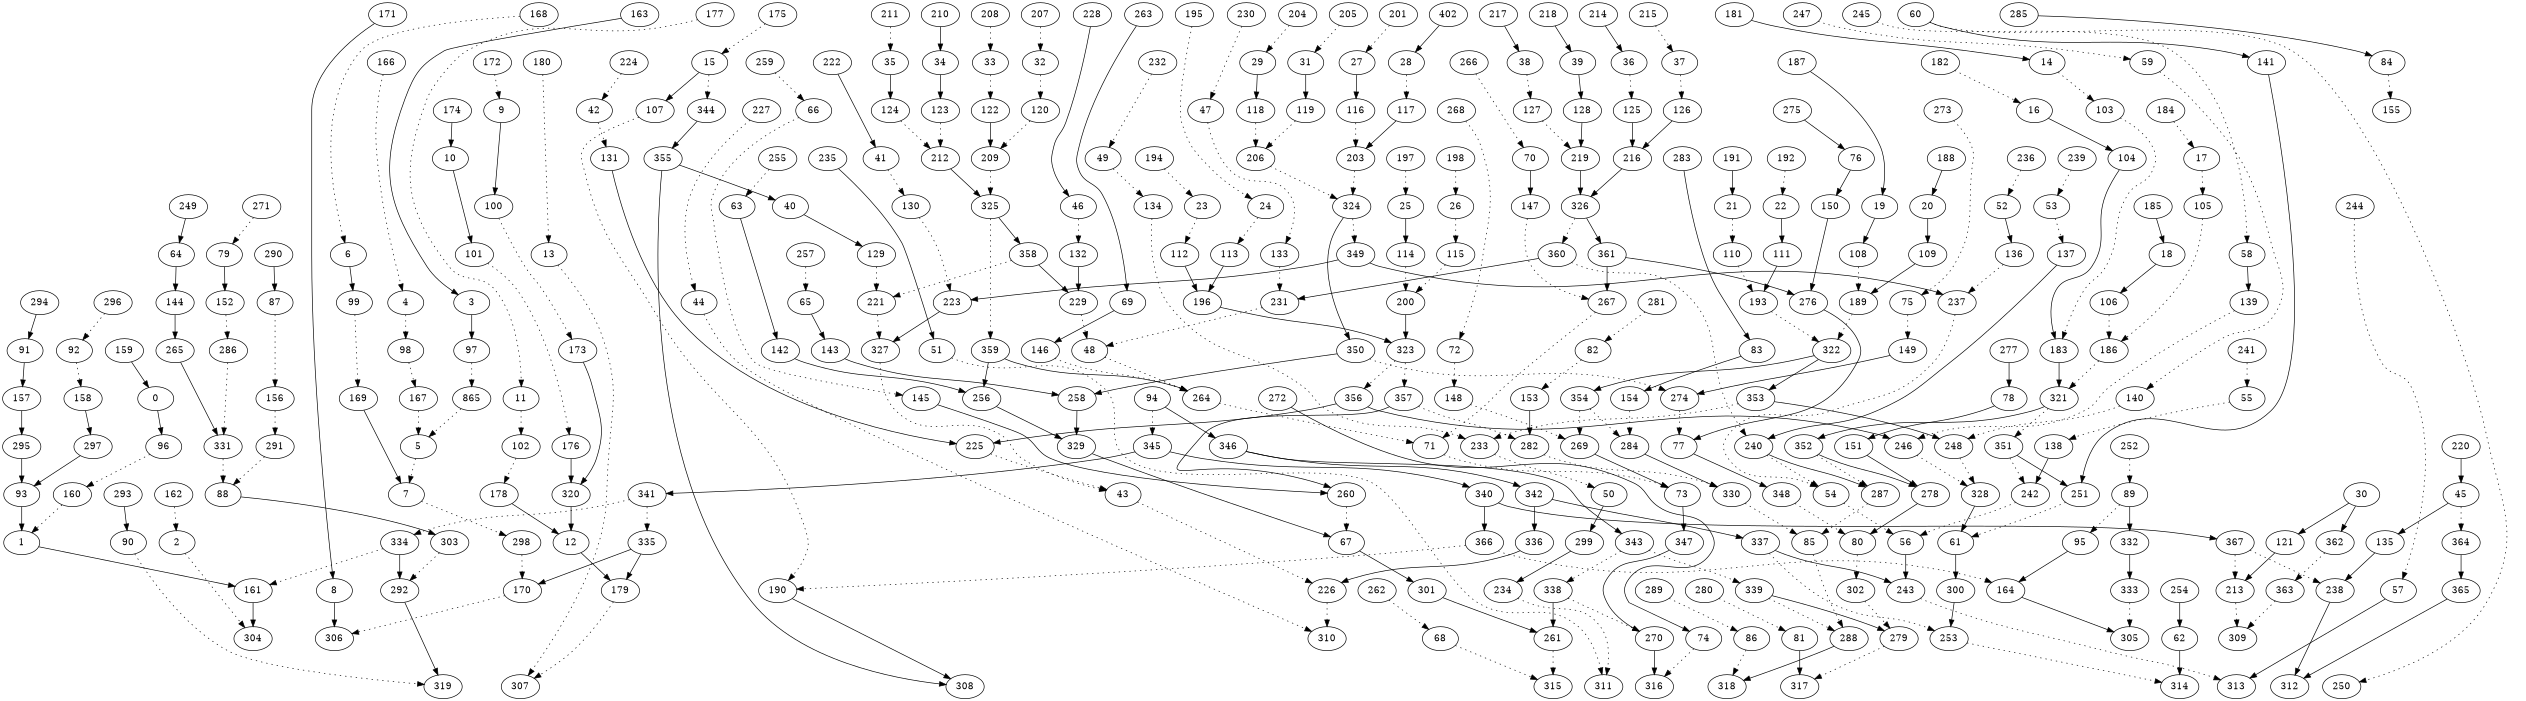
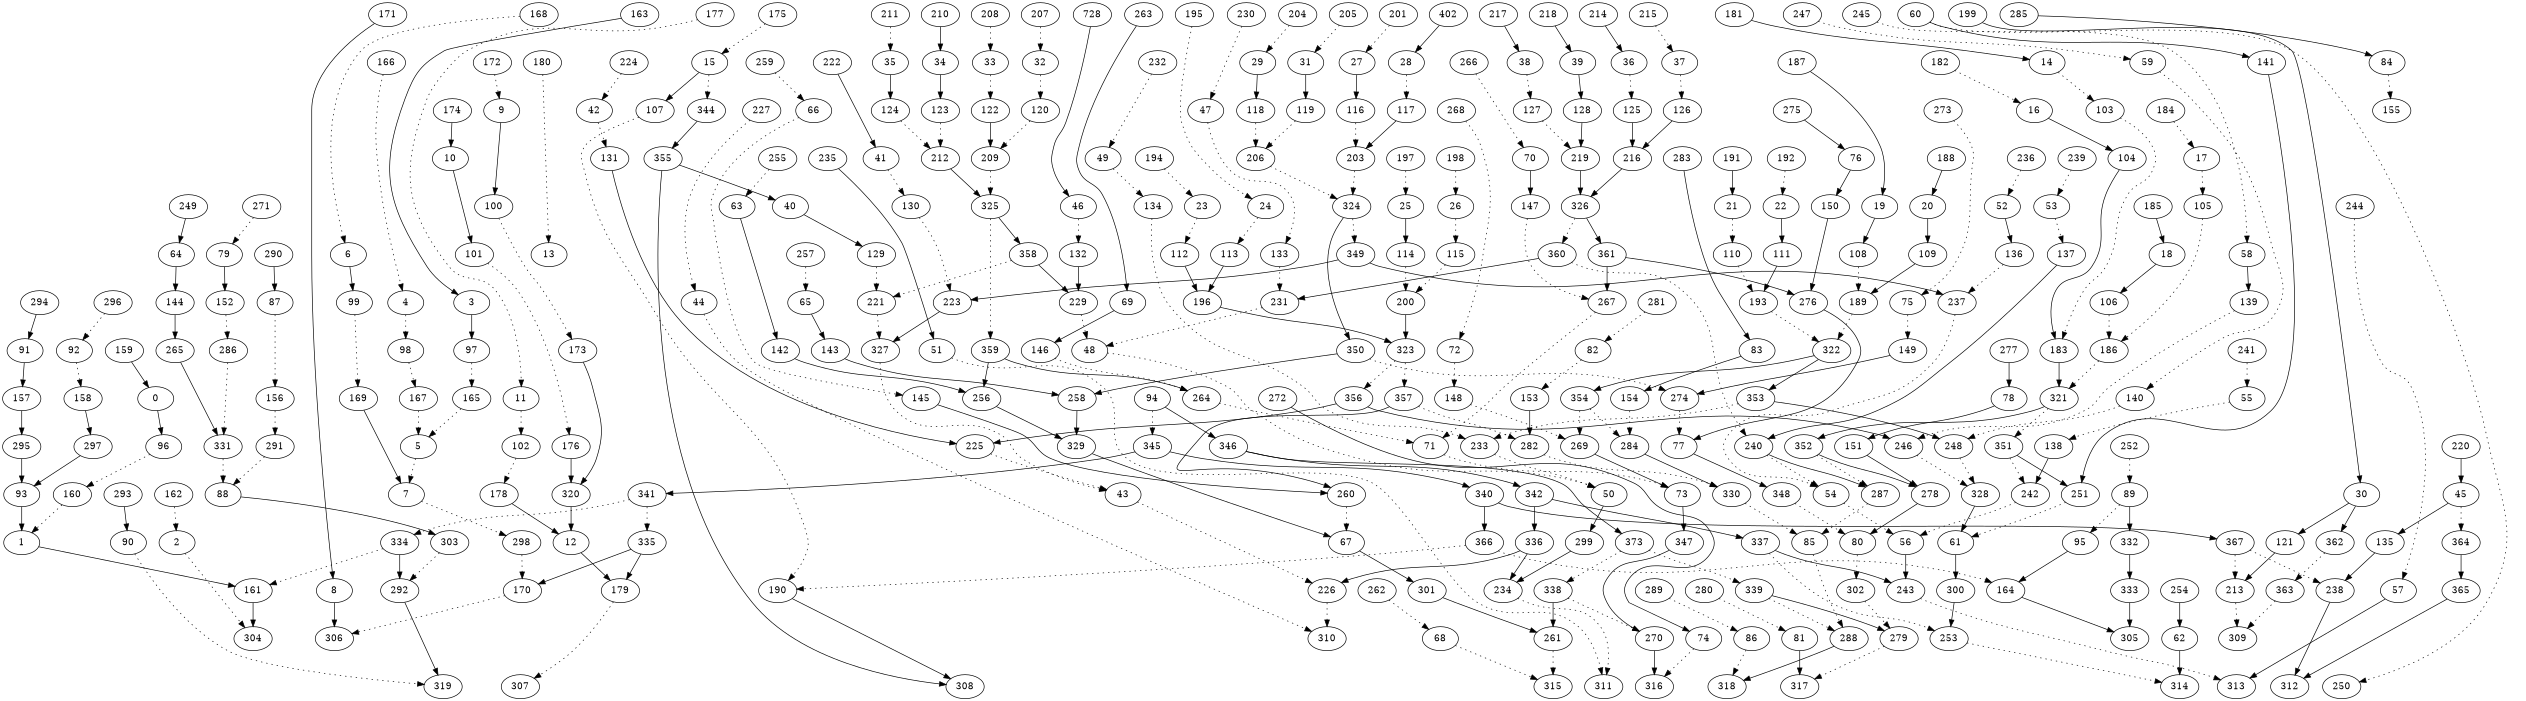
  digraph {
    edge [style=dotted weight=0]
    0
    96
    160
    1
    161
    304
    2
    3
    97
-   165 [label=865]
+   165
    4
    98
    167
    5
    7
    298
    6
    99
    169
    170
    8
    306
    9
    100
    173
    10
    101
    176
    11
    102
    178
    12
    179
    307
    13
    14
    103
    183
    15
    107
    344
    190
    355
    16
    104
    17
    105
    186
    18
    106
    19
    108
    189
    20
    109
    21
    110
    193
    22
    111
    23
    112
    196
    24
    113
    25
    114
    200
    26
    115
    27
    116
    203
    28
    117
    29
    118
    206
    30
    121
    362
    213
    363
    31
    119
    32
    120
    209
    33
    122
    34
    123
    212
    35
    124
    36
    125
    216
    37
    126
    38
    127
    219
    39
    128
    40
    129
    221
    41
    130
    223
    42
    131
    225
    43
    226
    310
    44
    45
    135
    364
    238
    365
    46
    132
    229
    47
    133
    231
    48
    50
    299
    49
    134
    233
    234
    51
    311
    52
    136
    237
    53
    137
    240
    54
    56
    243
    55
    138
    242
    313
    57
    58
    139
    246
    59
    140
    248
    60
    141
    250
    251
    61
    300
    253
    62
    314
    63
    142
    256
    64
    144
    265
    65
    143
    258
    66
    145
    260
    67
    301
    261
    68
    315
    69
    146
    264
    70
    147
    267
    71
    73
    347
    72
    148
    269
    270
    74
    316
    75
    149
    274
    76
    150
    276
    77
    348
    80
    78
    151
    278
    79
    152
    286
    302
    279
    81
    317
    82
    153
    282
    83
    154
    284
    84
    155
    85
    288
    318
    86
    87
    156
    291
    88
    303
    292
    89
    95
    332
    164
    333
    90
    319
    91
    157
    295
    92
    158
    297
    93
    94
    345
    346
    340
    341
    342
-   343
+   343 [label=373]
    305
    320
    321
    308
    322
    323
    324
    325
    309
    326
    327
    312
    287
    328
    329
    331
    330
    159
    162
    163
    166
    168
    171
    172
    174
    175
    177
    180
    181
    182
    351
    352
    184
    185
    187
    188
    353
    354
    191
    192
    194
    195
    356
    357
    197
    198
+   199
    201
    n306 [label=402]
    349
    350
    204
    205
    207
    208
    358
    359
    210
    211
    214
    215
    360
    361
    217
    218
    220
    222
    224
    227
-   228
+   228 [label=728]
    230
    232
    235
    236
    239
    241
    244
    245
    247
    249
    252
    254
    255
    257
    259
    262
    263
    266
    268
    271
    272
    273
    275
    277
    280
    281
    283
    285
    289
    290
    293
    294
    296
    334
    335
    336
    337
    338
    339
    366
    367
    0 -> 96 [style=solid]
    96 -> 160
    160 -> 1
    1 -> 161 [style=solid]
    161 -> 304 [style=solid weight=1]
    2 -> 304
    3 -> 97 [style=solid weight=17]
    97 -> 165 [weight=1]
    165 -> 5
    4 -> 98 [weight=17]
    98 -> 167
    167 -> 5 [weight=1]
    5 -> 7
    7 -> 298
    298 -> 170 [weight=1]
    6 -> 99 [style=solid]
    99 -> 169
    169 -> 7 [style=solid]
    170 -> 306
    8 -> 306 [style=solid weight=1]
    9 -> 100 [style=solid]
    100 -> 173
    173 -> 320 [style=solid]
    10 -> 101 [style=solid]
    101 -> 176
    176 -> 320 [style=solid weight=1]
    11 -> 102 [weight=17]
    102 -> 178
    178 -> 12 [style=solid]
    12 -> 179 [style=solid]
    179 -> 307
-   13 -> 307
    14 -> 103
    103 -> 183
    183 -> 321 [style=solid weight=5]
    15 -> 107 [style=solid]
    15 -> 344
    107 -> 190
    344 -> 355 [style=solid]
    190 -> 308 [style=solid]
    355 -> 40 [style=solid]
    355 -> 308 [style=solid]
    16 -> 104 [style=solid]
    104 -> 183 [style=solid]
    17 -> 105
    105 -> 186
    186 -> 321 [weight=1]
    18 -> 106 [style=solid]
    106 -> 186 [weight=2]
    19 -> 108 [style=solid]
    108 -> 189 [weight=17]
    189 -> 322 [weight=10]
    20 -> 109 [style=solid weight=17]
    109 -> 189 [style=solid]
    21 -> 110 [weight=18]
    110 -> 193 [weight=1]
    193 -> 322 [weight=7]
    22 -> 111 [style=solid]
    111 -> 193 [style=solid]
    23 -> 112
    112 -> 196 [style=solid weight=2]
    196 -> 323 [style=solid weight=1]
    24 -> 113
    113 -> 196 [style=solid]
    25 -> 114 [style=solid weight=18]
    114 -> 200 [weight=21]
    200 -> 323 [style=solid weight=5]
    26 -> 115 [weight=23]
    115 -> 200
    27 -> 116 [style=solid]
    116 -> 203 [weight=17]
    203 -> 324
    28 -> 117
    117 -> 203 [style=solid]
    29 -> 118 [style=solid]
    118 -> 206 [weight=21]
    206 -> 324 [weight=1]
    30 -> 121 [style=solid]
    30 -> 362 [style=solid]
    121 -> 213 [style=solid weight=2]
    362 -> 363
    213 -> 309 [weight=1]
    363 -> 309 [weight=1]
    31 -> 119 [style=solid weight=18]
    119 -> 206
    32 -> 120 [weight=19]
    120 -> 209 [weight=26]
    209 -> 325 [weight=22]
    33 -> 122
    122 -> 209 [style=solid weight=22]
    34 -> 123 [style=solid]
    123 -> 212 [weight=23]
    212 -> 325 [style=solid weight=20]
    35 -> 124 [style=solid weight=19]
    124 -> 212 [weight=22]
    36 -> 125
    125 -> 216 [style=solid weight=4]
    216 -> 326 [style=solid]
    37 -> 126
    126 -> 216 [style=solid weight=1]
    38 -> 127
    127 -> 219 [weight=1]
    219 -> 326 [style=solid weight=4]
    39 -> 128 [style=solid]
    128 -> 219 [style=solid]
    40 -> 129 [style=solid]
    129 -> 221 [weight=3]
    221 -> 327 [weight=2]
    41 -> 130
    130 -> 223
    223 -> 327 [style=solid weight=1]
    42 -> 131
    131 -> 225 [style=solid]
    225 -> 43
    43 -> 226
    226 -> 310 [weight=1]
    44 -> 310
    45 -> 135 [style=solid weight=1]
    45 -> 364 [weight=23]
    135 -> 238 [style=solid]
    364 -> 365 [style=solid weight=22]
    238 -> 312 [style=solid]
    365 -> 312 [style=solid]
    46 -> 132 [weight=22]
    132 -> 229 [style=solid weight=19]
    229 -> 48 [weight=6]
    47 -> 133
    133 -> 231 [weight=18]
    231 -> 48 [weight=2]
-   48 -> 264
+   48 -> 50
    50 -> 299 [style=solid]
    299 -> 234 [style=solid]
    49 -> 134
    134 -> 233
    233 -> 50
    234 -> 311
    51 -> 311
    52 -> 136 [style=solid]
    136 -> 237
    237 -> 54
    53 -> 137
    137 -> 240 [style=solid]
    240 -> 54 [weight=1]
    240 -> 287 [style=solid weight=1]
    54 -> 56 [weight=8]
    56 -> 243 [style=solid weight=2]
    243 -> 313
    55 -> 138
    138 -> 242 [style=solid]
    242 -> 56
    57 -> 313 [style=solid]
    58 -> 139 [style=solid]
    139 -> 246
    246 -> 328 [weight=1]
    59 -> 140
    140 -> 248 [weight=2]
    248 -> 328
    60 -> 141 [style=solid]
    60 -> 250
    141 -> 251 [style=solid]
    251 -> 61
    61 -> 300 [style=solid weight=6]
    300 -> 253 [style=solid]
    253 -> 314
    62 -> 314 [style=solid weight=20]
    63 -> 142 [style=solid]
    142 -> 256 [style=solid weight=1]
    256 -> 329 [style=solid weight=1]
    64 -> 144 [style=solid]
    144 -> 265 [style=solid]
    265 -> 331 [style=solid]
    65 -> 143 [style=solid]
    143 -> 258 [style=solid]
    258 -> 329 [style=solid weight=2]
    66 -> 145
    145 -> 260 [style=solid]
    260 -> 67 [weight=1]
    67 -> 301 [style=solid]
    301 -> 261 [style=solid]
    261 -> 315 [weight=1]
    68 -> 315
    69 -> 146 [style=solid]
    146 -> 264
    264 -> 71 [weight=4]
    70 -> 147 [style=solid]
    147 -> 267
    267 -> 71 [weight=4]
    71 -> 73 [weight=1]
    73 -> 347 [style=solid weight=2]
    347 -> 270 [style=solid]
    72 -> 148
    148 -> 269 [weight=3]
    269 -> 73 [style=solid weight=1]
    270 -> 316 [style=solid weight=1]
    74 -> 316
    75 -> 149 [weight=17]
    149 -> 274 [style=solid]
    274 -> 77
    76 -> 150 [style=solid]
    150 -> 276 [style=solid]
    276 -> 77 [style=solid weight=1]
    77 -> 348 [style=solid]
    348 -> 80
    80 -> 302
    78 -> 151 [style=solid]
    151 -> 278 [style=solid]
    278 -> 80 [style=solid weight=1]
    79 -> 152 [style=solid]
    152 -> 286
    286 -> 331
    302 -> 279
    279 -> 317
    81 -> 317 [style=solid weight=3]
    82 -> 153
    153 -> 282 [style=solid weight=4]
    282 -> 330 [weight=1]
    83 -> 154 [style=solid]
    154 -> 284 [weight=1]
    284 -> 330 [style=solid]
    84 -> 155
    85 -> 288
    288 -> 318 [style=solid]
    86 -> 318
    87 -> 156
    156 -> 291 [weight=3]
    291 -> 88
    88 -> 303 [style=solid]
    303 -> 292 [weight=1]
    292 -> 319 [style=solid]
    89 -> 95 [weight=22]
    89 -> 332 [style=solid weight=23]
    95 -> 164 [style=solid weight=17]
    332 -> 333 [style=solid weight=22]
    164 -> 305 [style=solid]
-   333 -> 305 [weight=20]
+   333 -> 305 [style=solid weight=20]
    90 -> 319
    91 -> 157 [style=solid]
    157 -> 295 [style=solid weight=3]
    295 -> 93 [style=solid weight=1]
    92 -> 158
    158 -> 297 [style=solid]
    297 -> 93 [style=solid]
    93 -> 1 [style=solid weight=2]
    94 -> 345 [weight=2]
    94 -> 346 [style=solid weight=4]
    345 -> 340 [style=solid weight=1]
    345 -> 341 [style=solid]
    346 -> 342 [style=solid weight=1]
    346 -> 343 [style=solid]
    340 -> 366 [style=solid weight=4]
    340 -> 367 [style=solid]
    341 -> 334
    341 -> 335 [weight=2]
    342 -> 336 [style=solid weight=9]
    342 -> 337 [style=solid weight=1]
    343 -> 338
    343 -> 339 [weight=2]
    320 -> 12 [style=solid weight=2]
    321 -> 351 [weight=2]
    321 -> 352 [style=solid weight=1]
    322 -> 353 [style=solid]
    322 -> 354 [style=solid]
    323 -> 356
    323 -> 357
    324 -> 349 [weight=1]
    324 -> 350 [style=solid]
    325 -> 358 [style=solid weight=1]
    325 -> 359 [weight=2]
    326 -> 360 [weight=19]
    326 -> 361 [style=solid weight=18]
    327 -> 43
    287 -> 85 [weight=2]
    328 -> 61 [style=solid weight=2]
    329 -> 67 [style=solid]
    331 -> 88 [weight=2]
    330 -> 85 [weight=2]
    159 -> 0 [style=solid]
    162 -> 2
    163 -> 3 [style=solid]
    166 -> 4
    168 -> 6
    171 -> 8 [style=solid]
    172 -> 9
    174 -> 10 [style=solid]
    175 -> 15
    177 -> 11
    180 -> 13
    181 -> 14 [style=solid]
    182 -> 16
    351 -> 242 [weight=2]
    351 -> 251 [style=solid]
    352 -> 278 [style=solid]
    352 -> 287 [weight=1]
    184 -> 17
    185 -> 18 [style=solid]
    187 -> 19 [style=solid]
    188 -> 20 [style=solid]
    353 -> 233 [weight=2]
    353 -> 248 [style=solid]
    354 -> 269 [weight=1]
    354 -> 284
    191 -> 21 [style=solid weight=19]
    192 -> 22
    194 -> 23 [weight=1]
    195 -> 24
    356 -> 225 [style=solid weight=1]
    356 -> 246 [style=solid weight=3]
    357 -> 260 [style=solid]
    357 -> 282 [weight=1]
    197 -> 25 [weight=22]
    198 -> 26 [weight=18]
+   199 -> 30 [style=solid]
    201 -> 27
    n306 -> 28 [style=solid]
    349 -> 223 [style=solid]
    349 -> 237 [style=solid weight=7]
    350 -> 258 [style=solid weight=2]
    350 -> 274 [weight=11]
    204 -> 29
    205 -> 31
    207 -> 32 [weight=20]
    208 -> 33 [weight=21]
    358 -> 221 [weight=2]
    358 -> 229 [style=solid weight=1]
    359 -> 256 [style=solid]
    359 -> 264 [style=solid weight=5]
    210 -> 34 [style=solid weight=17]
    211 -> 35 [weight=23]
    214 -> 36 [style=solid]
    215 -> 37
    360 -> 231 [style=solid weight=1]
    360 -> 240 [weight=1]
    361 -> 267 [style=solid weight=17]
    361 -> 276 [style=solid weight=3]
    217 -> 38 [style=solid]
    218 -> 39 [style=solid]
    220 -> 45 [style=solid weight=18]
    222 -> 41 [style=solid]
    224 -> 42
    227 -> 44
    228 -> 46 [style=solid]
    230 -> 47
    232 -> 49
    235 -> 51 [style=solid]
    236 -> 52
    239 -> 53
    241 -> 55 [weight=23]
    244 -> 57
    245 -> 58
    247 -> 59
    249 -> 64 [style=solid]
    252 -> 89 [weight=19]
    254 -> 62 [style=solid weight=19]
    255 -> 63
    257 -> 65 [weight=21]
    259 -> 66
    262 -> 68
    263 -> 69 [style=solid]
    266 -> 70
    268 -> 72
    271 -> 79
    272 -> 74 [style=solid]
    273 -> 75
    275 -> 76 [style=solid]
    277 -> 78 [style=solid weight=19]
    280 -> 81
    281 -> 82
    283 -> 83 [style=solid]
    285 -> 84 [style=solid]
    289 -> 86
    290 -> 87 [style=solid]
    293 -> 90 [style=solid]
    294 -> 91 [style=solid]
    296 -> 92
    334 -> 161
    334 -> 292 [style=solid weight=3]
    335 -> 170 [style=solid weight=1]
    335 -> 179 [style=solid]
    336 -> 226 [style=solid weight=6]
+   336 -> 234 [style=solid]
    337 -> 243 [style=solid]
    337 -> 253 [weight=1]
    338 -> 261 [style=solid weight=9]
    338 -> 270
    339 -> 279 [style=solid weight=1]
    339 -> 288
    366 -> 190
    366 -> 164 [weight=22]
    367 -> 213 [weight=16]
    367 -> 238 [weight=1]
  }
